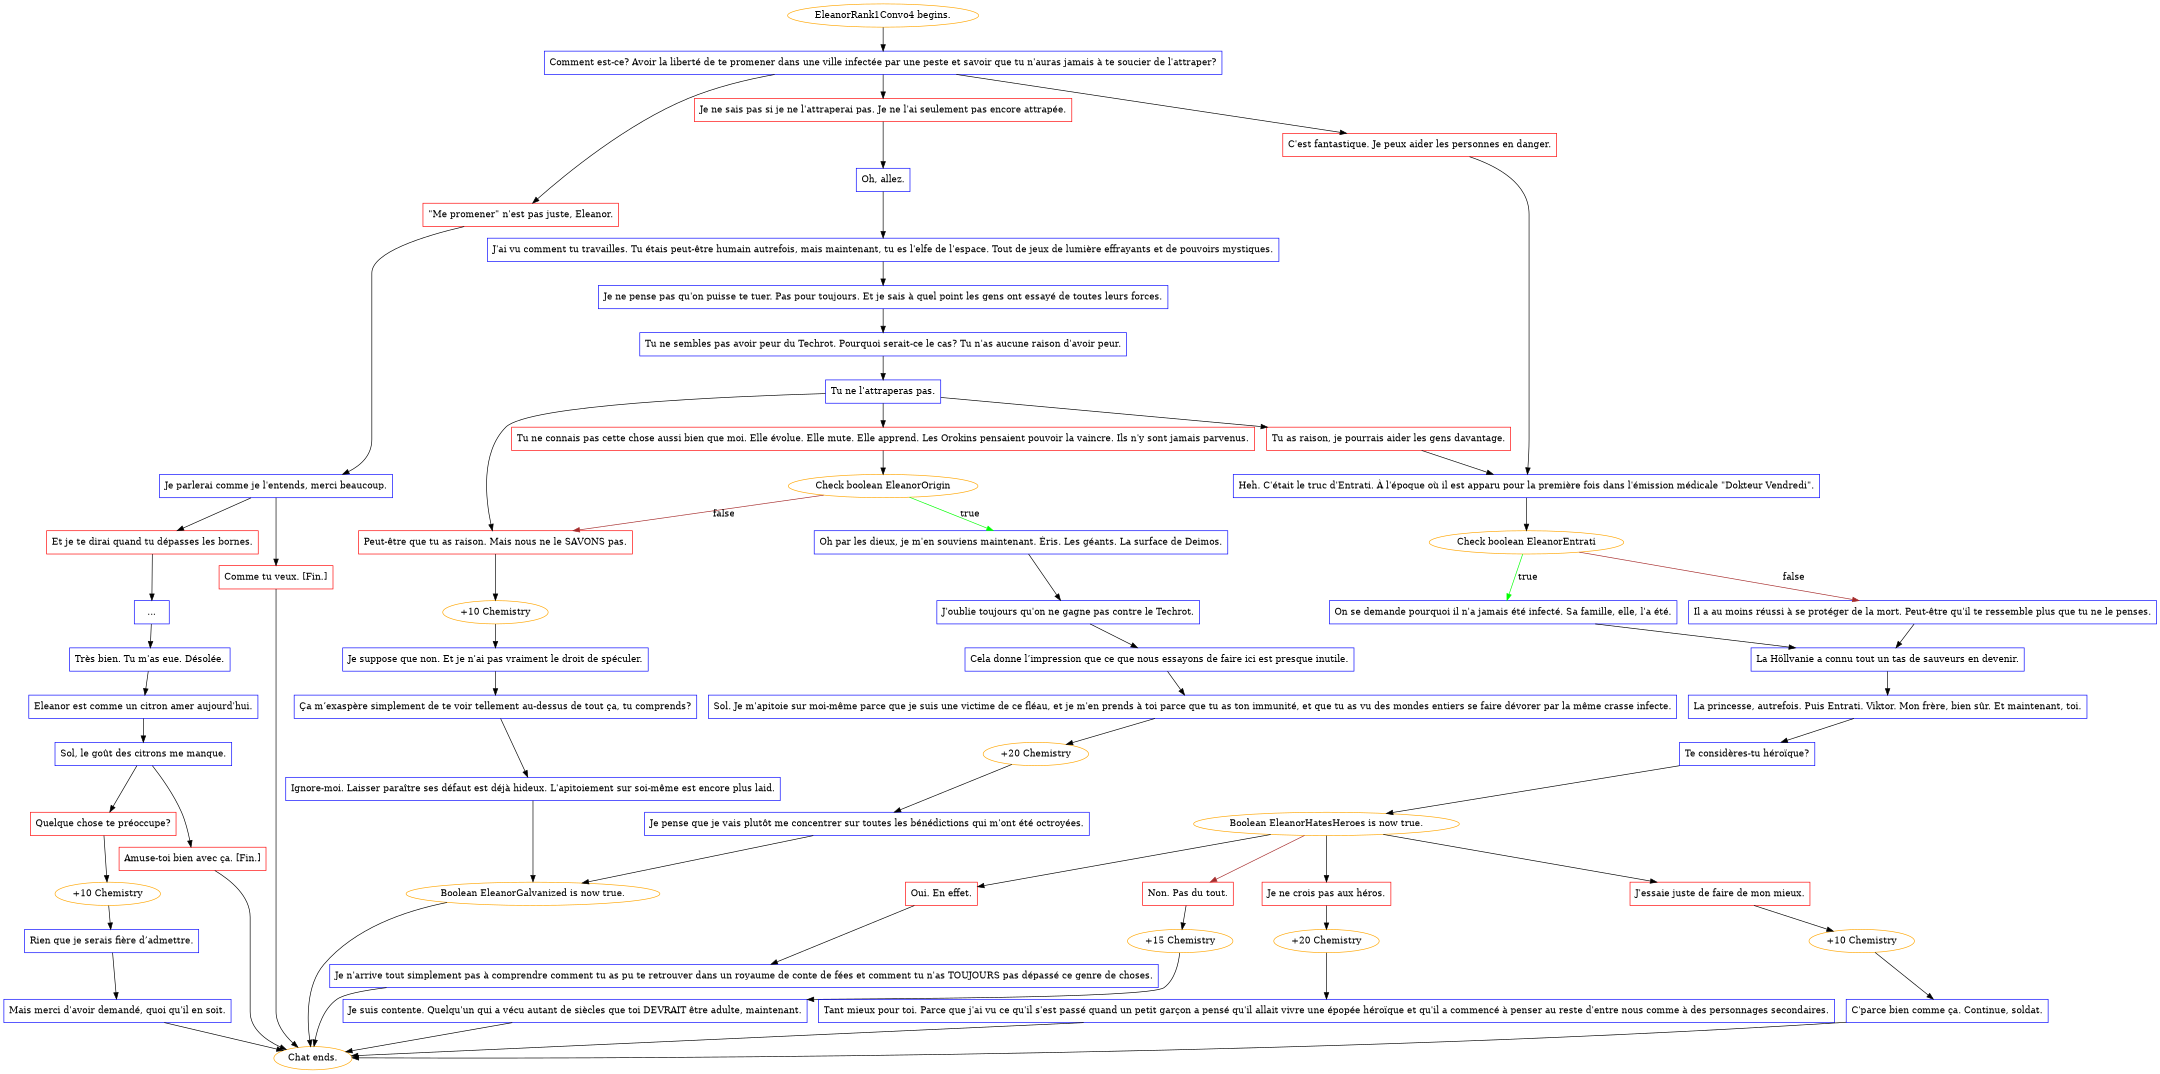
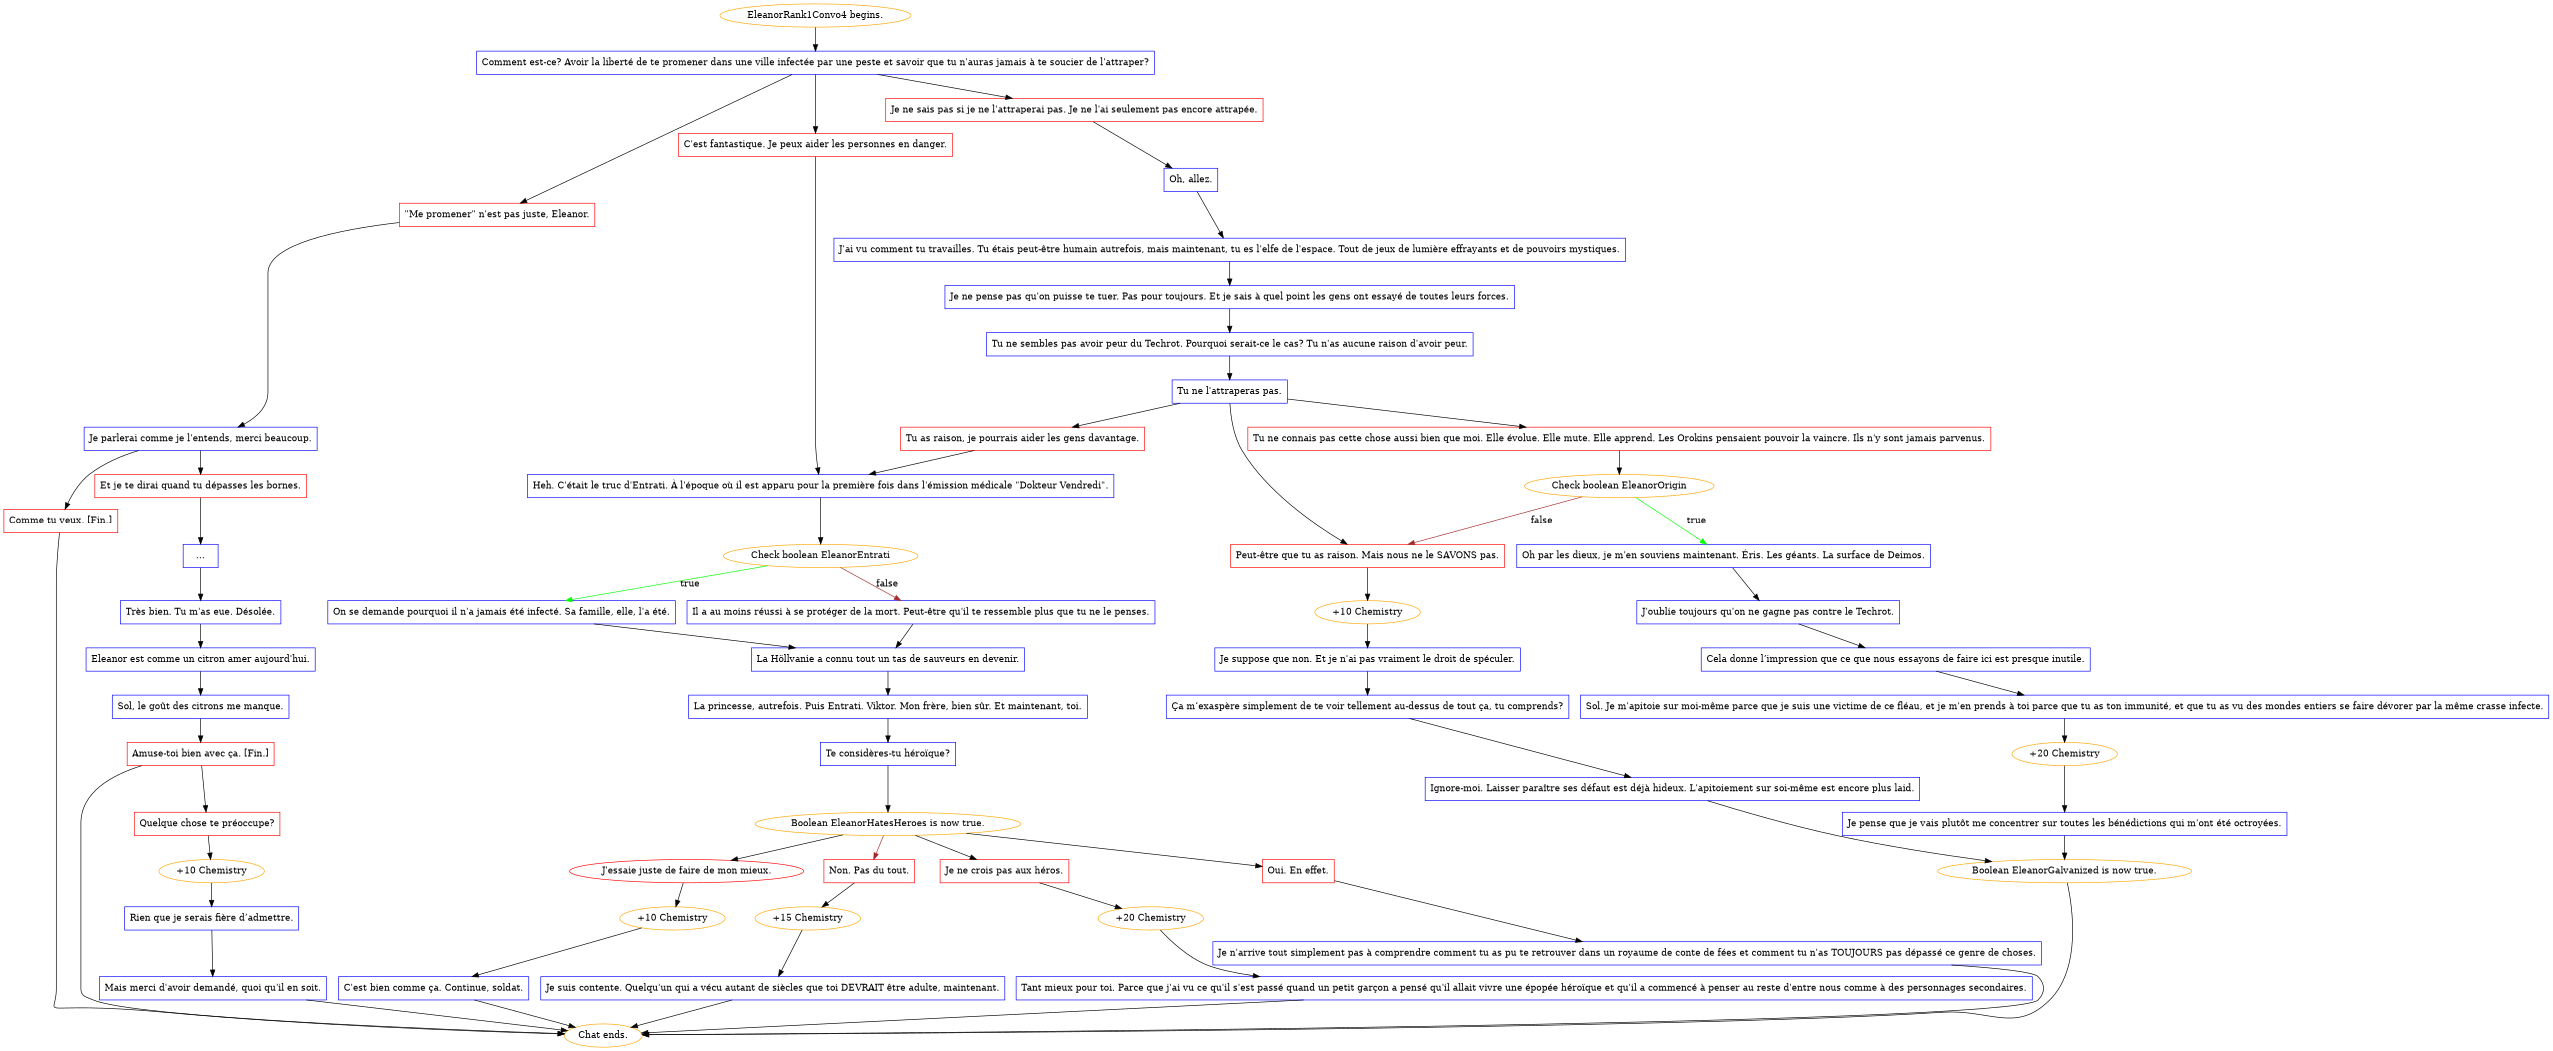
  digraph {
    node [color=blue shape=box]
    "EleanorRank1Convo4 begins." [color=orange shape=""]
    n2 [label="Comment est-ce? Avoir la liberté de te promener dans une ville infectée par une peste et savoir que tu n'auras jamais à te soucier de l'attraper?"]
    n3 [color=red label="\"Me promener\" n'est pas juste, Eleanor."]
    n4 [color=red label="Je ne sais pas si je ne l'attraperai pas. Je ne l'ai seulement pas encore attrapée."]
    n5 [color=red label="C'est fantastique. Je peux aider les personnes en danger."]
    n6 [label="Je parlerai comme je l'entends, merci beaucoup."]
    n7 [label="Oh, allez."]
    n8 [label="Heh. C'était le truc d'Entrati. À l'époque où il est apparu pour la première fois dans l'émission médicale \"Dokteur Vendredi\"."]
    n9 [color=red label="Et je te dirai quand tu dépasses les bornes."]
    n10 [color=red label="Comme tu veux. [Fin.]"]
    n11 [label="J'ai vu comment tu travailles. Tu étais peut-être humain autrefois, mais maintenant, tu es l'elfe de l'espace. Tout de jeux de lumière effrayants et de pouvoirs mystiques."]
    n12 [color=orange label="Check boolean EleanorEntrati" shape=""]
    n13 [label="..."]
    "Chat ends." [color=orange shape=""]
    n15 [label="Je ne pense pas qu'on puisse te tuer. Pas pour toujours. Et je sais à quel point les gens ont essayé de toutes leurs forces."]
    n16 [label="On se demande pourquoi il n'a jamais été infecté. Sa famille, elle, l'a été."]
    n17 [label="Il a au moins réussi à se protéger de la mort. Peut-être qu'il te ressemble plus que tu ne le penses."]
    n18 [label="Très bien. Tu m'as eue. Désolée."]
    n19 [label="Tu ne sembles pas avoir peur du Techrot. Pourquoi serait-ce le cas? Tu n'as aucune raison d'avoir peur."]
    n20 [label="La Höllvanie a connu tout un tas de sauveurs en devenir."]
    n21 [label="Eleanor est comme un citron amer aujourd'hui."]
    n22 [label="Tu ne l'attraperas pas."]
    n23 [label="La princesse, autrefois. Puis Entrati. Viktor. Mon frère, bien sûr. Et maintenant, toi."]
    n24 [label="Sol, le goût des citrons me manque."]
    n25 [color=red label="Tu ne connais pas cette chose aussi bien que moi. Elle évolue. Elle mute. Elle apprend. Les Orokins pensaient pouvoir la vaincre. Ils n'y sont jamais parvenus."]
    n26 [color=red label="Peut-être que tu as raison. Mais nous ne le SAVONS pas."]
    n27 [color=red label="Tu as raison, je pourrais aider les gens davantage."]
    n28 [label="Te considères-tu héroïque?"]
    n29 [color=red label="Quelque chose te préoccupe?"]
    n30 [color=red label="Amuse-toi bien avec ça. [Fin.]"]
    n31 [color=orange label="Check boolean EleanorOrigin" shape=""]
    n32 [color=orange label="+10 Chemistry" shape=""]
    n33 [color=orange label="Boolean EleanorHatesHeroes is now true." shape=""]
    n34 [color=orange label="+10 Chemistry" shape=""]
    n35 [label="Oh par les dieux, je m'en souviens maintenant. Éris. Les géants. La surface de Deimos."]
    n36 [label="Je suppose que non. Et je n'ai pas vraiment le droit de spéculer."]
-   n37 [color=red label="J'essaie juste de faire de mon mieux."]
+   n37 [color=red label="J'essaie juste de faire de mon mieux." shape=ellipse]
    n38 [color=red label="Oui. En effet."]
    n39 [color=red label="Non. Pas du tout."]
    n40 [color=red label="Je ne crois pas aux héros."]
    n41 [label="Rien que je serais fière d’admettre."]
    n42 [label="J'oublie toujours qu'on ne gagne pas contre le Techrot."]
    n43 [label="Cela donne l’impression que ce que nous essayons de faire ici est presque inutile."]
    n44 [label="Ça m’exaspère simplement de te voir tellement au-dessus de tout ça, tu comprends?"]
    n45 [color=orange label="+10 Chemistry" shape=""]
    n46 [label="Je n'arrive tout simplement pas à comprendre comment tu as pu te retrouver dans un royaume de conte de fées et comment tu n'as TOUJOURS pas dépassé ce genre de choses."]
    n47 [color=orange label="+15 Chemistry" shape=""]
    n48 [color=orange label="+20 Chemistry" shape=""]
    n49 [label="Mais merci d'avoir demandé, quoi qu'il en soit."]
    n50 [label="Sol. Je m'apitoie sur moi-même parce que je suis une victime de ce fléau, et je m'en prends à toi parce que tu as ton immunité, et que tu as vu des mondes entiers se faire dévorer par la même crasse infecte."]
    n51 [label="Ignore-moi. Laisser paraître ses défaut est déjà hideux. L'apitoiement sur soi-même est encore plus laid."]
-   n52 [label="C'parce bien comme ça. Continue, soldat."]
+   n52 [label="C'est bien comme ça. Continue, soldat."]
    n53 [label="Je suis contente. Quelqu'un qui a vécu autant de siècles que toi DEVRAIT être adulte, maintenant."]
    n54 [label="Tant mieux pour toi. Parce que j'ai vu ce qu'il s'est passé quand un petit garçon a pensé qu'il allait vivre une épopée héroïque et qu'il a commencé à penser au reste d'entre nous comme à des personnages secondaires."]
    n55 [color=orange label="+20 Chemistry" shape=""]
    n56 [color=orange label="Boolean EleanorGalvanized is now true." shape=""]
    n57 [label="Je pense que je vais plutôt me concentrer sur toutes les bénédictions qui m'ont été octroyées."]
    "EleanorRank1Convo4 begins." -> n2
    n2 -> n3
    n2 -> n4
    n2 -> n5
    n3 -> n6
    n4 -> n7
    n5 -> n8
    n6 -> n9
    n6 -> n10
    n7 -> n11
    n8 -> n12
    n9 -> n13
    n10 -> "Chat ends."
    n11 -> n15
    n12 -> n16 [color=green label=true]
    n12 -> n17 [color=brown label=false]
    n13 -> n18
    n15 -> n19
    n16 -> n20
    n17 -> n20
    n18 -> n21
    n19 -> n22
    n20 -> n23
    n21 -> n24
    n22 -> n25
    n22 -> n26
    n22 -> n27
    n23 -> n28
-   n24 -> n29
+   n30 -> n29
    n24 -> n30
    n25 -> n31
    n26 -> n32
    n27 -> n8
    n28 -> n33
    n29 -> n34
    n30 -> "Chat ends."
    n31 -> n26 [color=brown label=false]
    n31 -> n35 [color=green label=true]
    n32 -> n36
    n33 -> n37
    n33 -> n38
    n33 -> n39 [color=brown]
    n33 -> n40
    n34 -> n41
    n35 -> n42
    n36 -> n44
    n37 -> n45
    n38 -> n46
    n39 -> n47
    n40 -> n48
    n41 -> n49
    n42 -> n43
    n43 -> n50
    n44 -> n51
    n45 -> n52
    n46 -> "Chat ends."
    n47 -> n53
    n48 -> n54
    n49 -> "Chat ends."
    n50 -> n55
    n51 -> n56
    n52 -> "Chat ends."
    n53 -> "Chat ends."
    n54 -> "Chat ends."
    n55 -> n57
    n56 -> "Chat ends."
    n57 -> n56
  }
